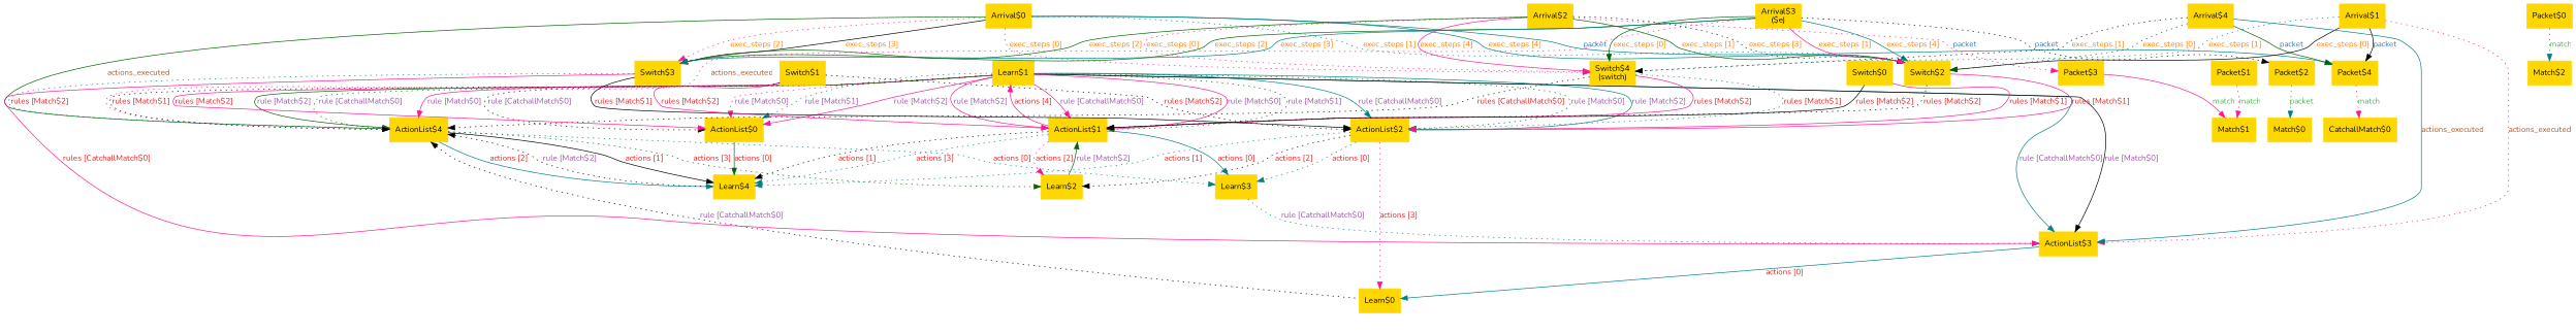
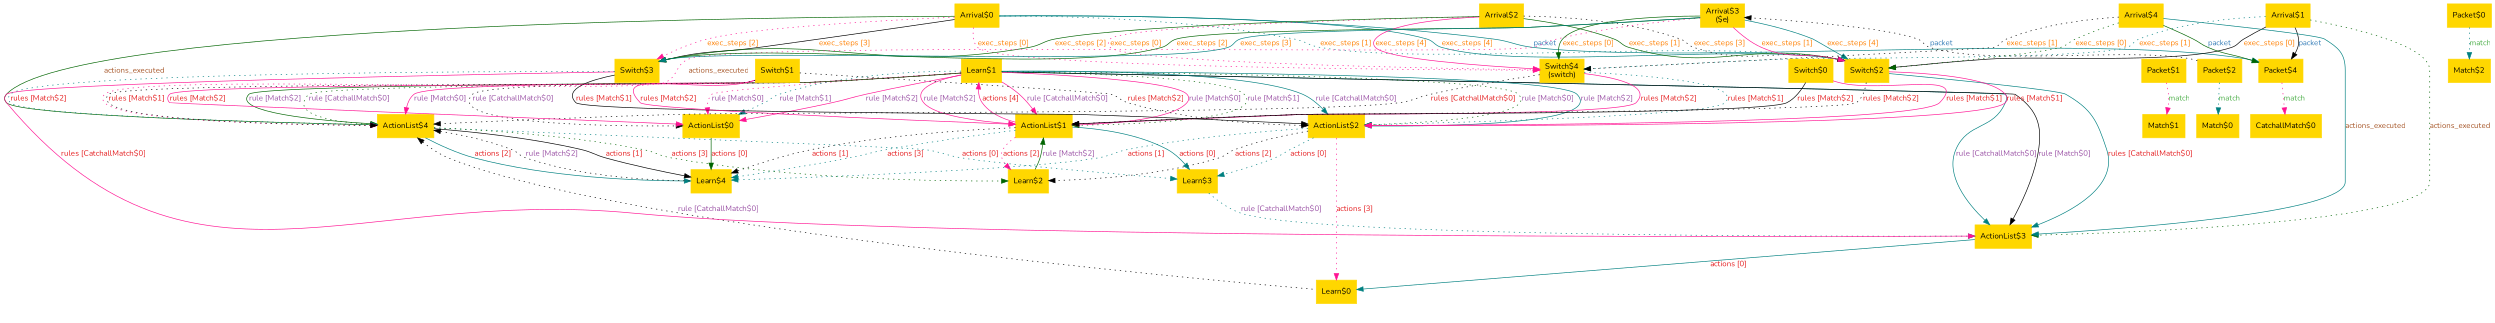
  digraph {
    fontname=Nunito
    fontsize=12
    rankdir=TB
    node [color="#ffd700" fontcolor="#000000" fontname=Nunito fontsize=12 shape=box style="filled, solid"]
    edge [color=deeppink dir=forward fontcolor="#e41a1c" fontname=Nunito fontsize=12 style=solid weight=1]
    n1 [label="ActionList$0" uuid=ActionList0]
    n2 [label="Learn$4" uuid=Learn4]
    n3 [label="Learn$3" uuid=Learn3]
    n4 [label="ActionList$3" uuid=ActionList3]
    n5 [label="Learn$0" uuid=Learn0]
    n6 [label="ActionList$1" uuid=ActionList1]
    n7 [label="Learn$2" uuid=Learn2]
    n8 [label="Learn$1" uuid=Learn1]
    n9 [label="ActionList$2" uuid=ActionList2]
    n10 [label="ActionList$4" uuid=ActionList4]
    n11 [label="Arrival$0" uuid=Arrival0]
    n12 [label="Switch$4\n(switch)" uuid=Switch4]
    n13 [label="Switch$2" uuid=Switch2]
    n14 [label="Switch$3" uuid=Switch3]
    n15 [label="Packet$4" uuid=Packet4]
    n16 [label="CatchallMatch$0" uuid=CatchallMatch]
    n17 [label="Arrival$1" uuid=Arrival1]
    n18 [label="Arrival$2" uuid=Arrival2]
-   n19 [label="Packet$3" uuid=Packet3]
    n20 [label="Match$1" uuid=Match1]
    n21 [label="Arrival$3\n($e)" uuid=Arrival3]
    n22 [label="Packet$2" uuid=Packet2]
    n23 [label="Match$0" uuid=Match0]
    n24 [label="Arrival$4" uuid=Arrival4]
    n25 [label="Packet$0" uuid=Packet0]
    n26 [label="Match$2" uuid=Match2]
    n27 [label="Packet$1" uuid=Packet1]
    n28 [label="Switch$0" uuid=Switch0]
    n29 [label="Switch$1" uuid=Switch1]
    n1 -> n2 [color=darkgreen label="actions [0]" uuid="<ActionList0, 0, Learn4>"]
    n3 -> n4 [color=teal fontcolor="#984ea3" label="rule [CatchallMatch$0]" style=dotted uuid="<Learn3, CatchallMatch, ActionList3>"]
    n4 -> n5 [color=teal label="actions [0]" uuid="<ActionList3, 0, Learn0>"]
    n6 -> n2 [color=black label="actions [1]" style=dotted uuid="<ActionList1, 1, Learn4>"]
    n6 -> n2 [color=teal label="actions [3]" style=dotted uuid="<ActionList1, 3, Learn4>"]
    n6 -> n3 [color=teal label="actions [0]" uuid="<ActionList1, 0, Learn3>"]
    n6 -> n7 [label="actions [2]" style=dotted uuid="<ActionList1, 2, Learn2>"]
    n6 -> n7 [color=darkgreen dir=back fontcolor="#984ea3" label="rule [Match$2]" uuid="<Learn2, Match2, ActionList1>"]
    n8 -> n1 [color=black fontcolor="#984ea3" label="rule [CatchallMatch$0]" style=dotted uuid="<Learn1, CatchallMatch, ActionList0>"]
    n8 -> n1 [fontcolor="#984ea3" label="rule [Match$0]" style=dotted uuid="<Learn1, Match0, ActionList0>"]
    n8 -> n1 [color=teal fontcolor="#984ea3" label="rule [Match$1]" style=dotted uuid="<Learn1, Match1, ActionList0>"]
    n8 -> n1 [fontcolor="#984ea3" label="rule [Match$2]" uuid="<Learn1, Match2, ActionList0>"]
    n8 -> n4 [color=teal fontcolor="#984ea3" label="rule [CatchallMatch$0]" uuid="<Learn1, CatchallMatch, ActionList3>"]
    n8 -> n4 [color=black fontcolor="#984ea3" label="rule [Match$0]" uuid="<Learn1, Match0, ActionList3>"]
    n8 -> n6 [dir=back label="actions [4]" uuid="<ActionList1, 4, Learn1>"]
    n8 -> n6 [fontcolor="#984ea3" label="rule [CatchallMatch$0]" uuid="<Learn1, CatchallMatch, ActionList1>"]
    n8 -> n6 [fontcolor="#984ea3" label="rule [Match$0]" uuid="<Learn1, Match0, ActionList1>"]
    n8 -> n6 [color=darkgreen fontcolor="#984ea3" label="rule [Match$1]" style=dotted uuid="<Learn1, Match1, ActionList1>"]
    n8 -> n6 [fontcolor="#984ea3" label="rule [Match$2]" uuid="<Learn1, Match2, ActionList1>"]
    n8 -> n9 [color=teal fontcolor="#984ea3" label="rule [CatchallMatch$0]" uuid="<Learn1, CatchallMatch, ActionList2>"]
    n8 -> n9 [color=darkgreen fontcolor="#984ea3" label="rule [Match$0]" style=dotted uuid="<Learn1, Match0, ActionList2>"]
    n8 -> n9 [color=teal fontcolor="#984ea3" label="rule [Match$2]" uuid="<Learn1, Match2, ActionList2>"]
    n8 -> n10 [color=darkgreen fontcolor="#984ea3" label="rule [CatchallMatch$0]" style=dotted uuid="<Learn1, CatchallMatch, ActionList4>"]
    n8 -> n10 [fontcolor="#984ea3" label="rule [Match$0]" uuid="<Learn1, Match0, ActionList4>"]
    n8 -> n10 [color=darkgreen fontcolor="#984ea3" label="rule [Match$2]" uuid="<Learn1, Match2, ActionList4>"]
    n9 -> n2 [color=teal label="actions [1]" style=dotted uuid="<ActionList2, 1, Learn4>"]
    n9 -> n3 [color=teal label="actions [0]" style=dotted uuid="<ActionList2, 0, Learn3>"]
    n9 -> n5 [label="actions [3]" style=dotted uuid="<ActionList2, 3, Learn0>"]
    n9 -> n7 [color=black label="actions [2]" style=dotted uuid="<ActionList2, 2, Learn2>"]
    n10 -> n2 [color=black label="actions [1]" uuid="<ActionList4, 1, Learn4>"]
    n10 -> n2 [color=teal label="actions [2]" uuid="<ActionList4, 2, Learn4>"]
    n10 -> n2 [color=black dir=back fontcolor="#984ea3" label="rule [Match$2]" style=dotted uuid="<Learn4, Match2, ActionList4>"]
    n10 -> n3 [color=teal label="actions [0]" style=dotted uuid="<ActionList4, 0, Learn3>"]
    n10 -> n5 [color=black dir=back fontcolor="#984ea3" label="rule [CatchallMatch$0]" style=dotted uuid="<Learn0, CatchallMatch, ActionList4>"]
    n10 -> n7 [color=darkgreen label="actions [3]" style=dotted uuid="<ActionList4, 3, Learn2>"]
    n11 -> n10 [color=darkgreen fontcolor="#a65628" label=actions_executed uuid="<Arrival0, ActionList4>"]
    n11 -> n12 [fontcolor="#ff7f00" label="exec_steps [0]" style=dotted uuid="<Arrival0, 0, Switch4>"]
    n11 -> n13 [color=teal fontcolor="#ff7f00" label="exec_steps [1]" style=dotted uuid="<Arrival0, 1, Switch2>"]
    n11 -> n13 [color=teal fontcolor="#ff7f00" label="exec_steps [4]" uuid="<Arrival0, 4, Switch2>"]
    n11 -> n14 [fontcolor="#ff7f00" label="exec_steps [2]" style=dotted uuid="<Arrival0, 2, Switch3>"]
    n11 -> n14 [color=black fontcolor="#ff7f00" label="exec_steps [3]" uuid="<Arrival0, 3, Switch3>"]
    n11 -> n15 [color=teal fontcolor="#377eb8" label=packet uuid="<Arrival0, Packet4>"]
    n12 -> n6 [label="rules [Match$2]" uuid="<Switch4, Match2, ActionList1>"]
    n12 -> n9 [color=teal label="rules [Match$1]" style=dotted uuid="<Switch4, Match1, ActionList2>"]
    n12 -> n10 [color=black label="rules [CatchallMatch$0]" style=dotted uuid="<Switch4, CatchallMatch, ActionList4>"]
+   n13 -> n4 [color=teal label="rules [CatchallMatch$0]" uuid="<Switch2, CatchallMatch, ActionList3>"]
    n13 -> n6 [color=black label="rules [Match$2]" style=dotted uuid="<Switch2, Match2, ActionList1>"]
    n13 -> n9 [label="rules [Match$1]" uuid="<Switch2, Match1, ActionList2>"]
    n14 -> n4 [label="rules [CatchallMatch$0]" uuid="<Switch3, CatchallMatch, ActionList3>"]
    n14 -> n9 [color=black label="rules [Match$1]" uuid="<Switch3, Match1, ActionList2>"]
    n14 -> n10 [color=teal label="rules [Match$2]" style=dotted uuid="<Switch3, Match2, ActionList4>"]
    n15 -> n16 [fontcolor="#4daf4a" label=match style=dotted uuid="<Packet4, CatchallMatch>"]
-   n17 -> n4 [fontcolor="#a65628" label=actions_executed style=dotted uuid="<Arrival1, ActionList3>"]
+   n17 -> n4 [color=darkgreen fontcolor="#a65628" label=actions_executed style=dotted uuid="<Arrival1, ActionList3>"]
    n17 -> n12 [color=teal fontcolor="#ff7f00" label="exec_steps [1]" style=dotted uuid="<Arrival1, 1, Switch4>"]
    n17 -> n13 [color=black fontcolor="#ff7f00" label="exec_steps [0]" uuid="<Arrival1, 0, Switch2>"]
    n17 -> n15 [color=black fontcolor="#377eb8" label=packet uuid="<Arrival1, Packet4>"]
    n18 -> n12 [fontcolor="#ff7f00" label="exec_steps [0]" style=dotted uuid="<Arrival2, 0, Switch4>"]
    n18 -> n12 [fontcolor="#ff7f00" label="exec_steps [4]" uuid="<Arrival2, 4, Switch4>"]
    n18 -> n13 [color=darkgreen fontcolor="#ff7f00" label="exec_steps [1]" uuid="<Arrival2, 1, Switch2>"]
    n18 -> n13 [color=black fontcolor="#ff7f00" label="exec_steps [3]" style=dotted uuid="<Arrival2, 3, Switch2>"]
    n18 -> n14 [color=darkgreen fontcolor="#ff7f00" label="exec_steps [2]" uuid="<Arrival2, 2, Switch3>"]
-   n18 -> n19 [fontcolor="#377eb8" label=packet style=dotted uuid="<Arrival2, Packet3>"]
-   n19 -> n20 [fontcolor="#4daf4a" label=match uuid="<Packet3, Match1>"]
    n21 -> n10 [fontcolor="#a65628" label=actions_executed style=dotted uuid="<Arrival3, ActionList4>"]
    n21 -> n12 [color=darkgreen fontcolor="#ff7f00" label="exec_steps [0]" uuid="<Arrival3, 0, Switch4>"]
    n21 -> n13 [fontcolor="#ff7f00" label="exec_steps [1]" uuid="<Arrival3, 1, Switch2>"]
    n21 -> n13 [color=teal fontcolor="#ff7f00" label="exec_steps [4]" uuid="<Arrival3, 4, Switch2>"]
    n21 -> n14 [color=darkgreen fontcolor="#ff7f00" label="exec_steps [2]" uuid="<Arrival3, 2, Switch3>"]
    n21 -> n14 [color=teal fontcolor="#ff7f00" label="exec_steps [3]" uuid="<Arrival3, 3, Switch3>"]
-   n21 -> n22 [color=black fontcolor="#377eb8" label=packet style=dotted uuid="<Arrival3, Packet2>"]
-   n22 -> n23 [color=teal fontcolor="#4daf4a" label=packet style=dotted uuid="<Packet2, Match0>"]
+   n22 -> n21 [color=black fontcolor="#377eb8" label=packet style=dotted uuid="<Arrival3, Packet2>"]
+   n22 -> n23 [color=teal fontcolor="#4daf4a" label=match style=dotted uuid="<Packet2, Match0>"]
    n24 -> n4 [color=teal fontcolor="#a65628" label=actions_executed uuid="<Arrival4, ActionList3>"]
    n24 -> n12 [color=black fontcolor="#ff7f00" label="exec_steps [1]" style=dotted uuid="<Arrival4, 1, Switch4>"]
    n24 -> n13 [color=darkgreen fontcolor="#ff7f00" label="exec_steps [0]" style=dotted uuid="<Arrival4, 0, Switch2>"]
    n24 -> n15 [color=darkgreen fontcolor="#377eb8" label=packet uuid="<Arrival4, Packet4>"]
    n25 -> n26 [color=teal fontcolor="#4daf4a" label=match style=dotted uuid="<Packet0, Match2>"]
    n27 -> n20 [fontcolor="#4daf4a" label=match style=dotted uuid="<Packet1, Match1>"]
    n28 -> n6 [color=black label="rules [Match$2]" uuid="<Switch0, Match2, ActionList1>"]
    n28 -> n9 [label="rules [Match$1]" uuid="<Switch0, Match1, ActionList2>"]
    n29 -> n1 [label="rules [Match$2]" uuid="<Switch1, Match2, ActionList0>"]
    n29 -> n6 [label="rules [Match$2]" uuid="<Switch1, Match2, ActionList1>"]
    n29 -> n9 [color=black label="rules [Match$2]" style=dotted uuid="<Switch1, Match2, ActionList2>"]
    n29 -> n10 [color=black label="rules [Match$1]" style=dotted uuid="<Switch1, Match1, ActionList4>"]
  }
